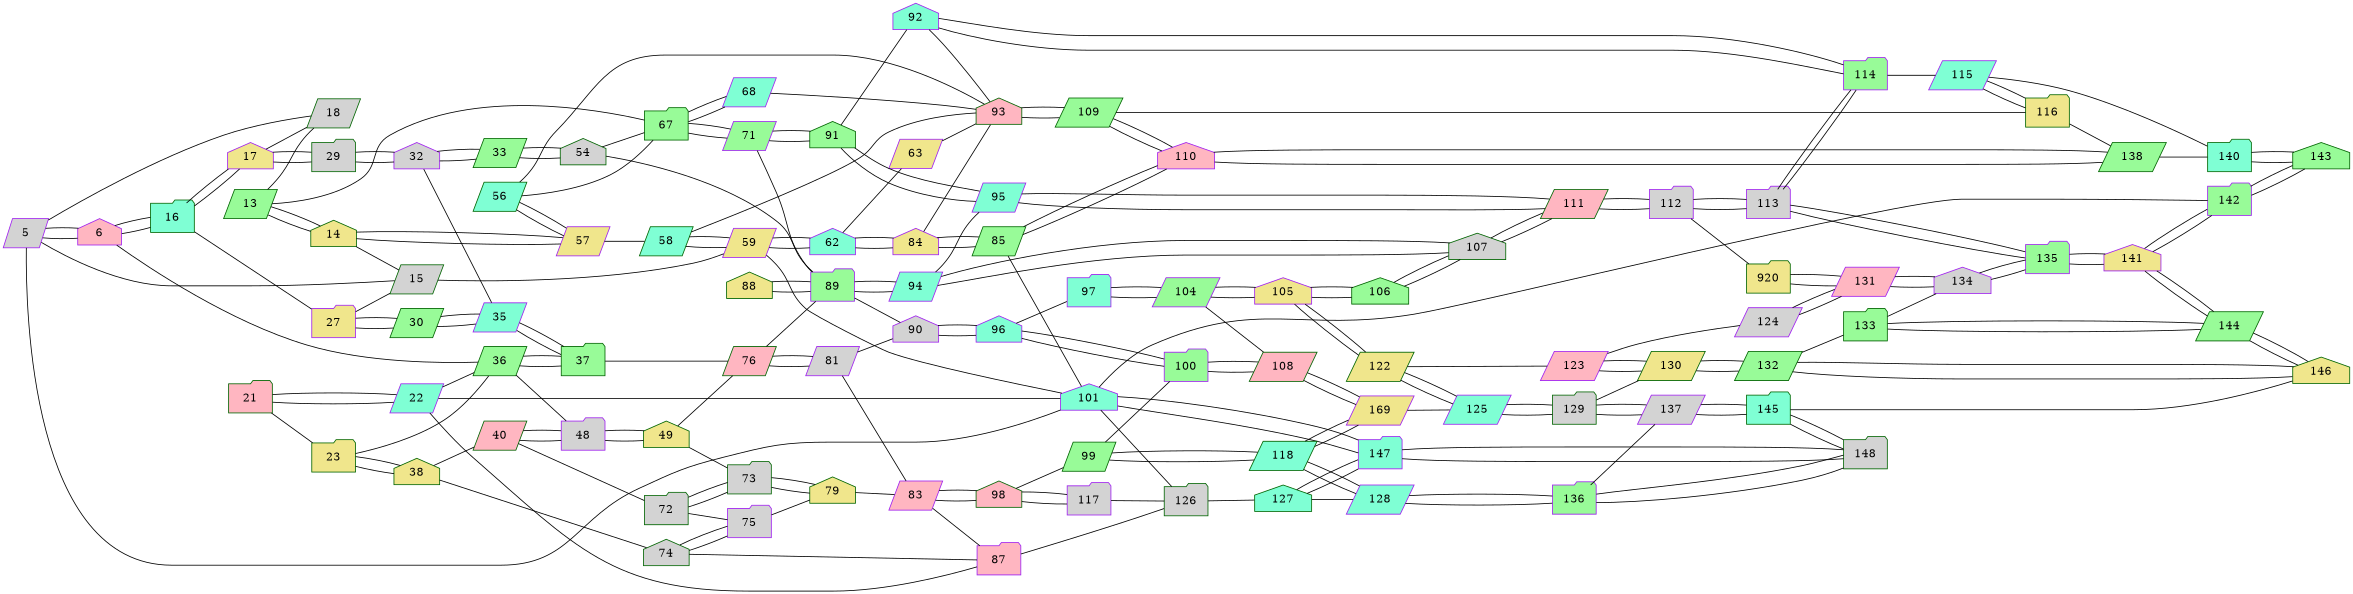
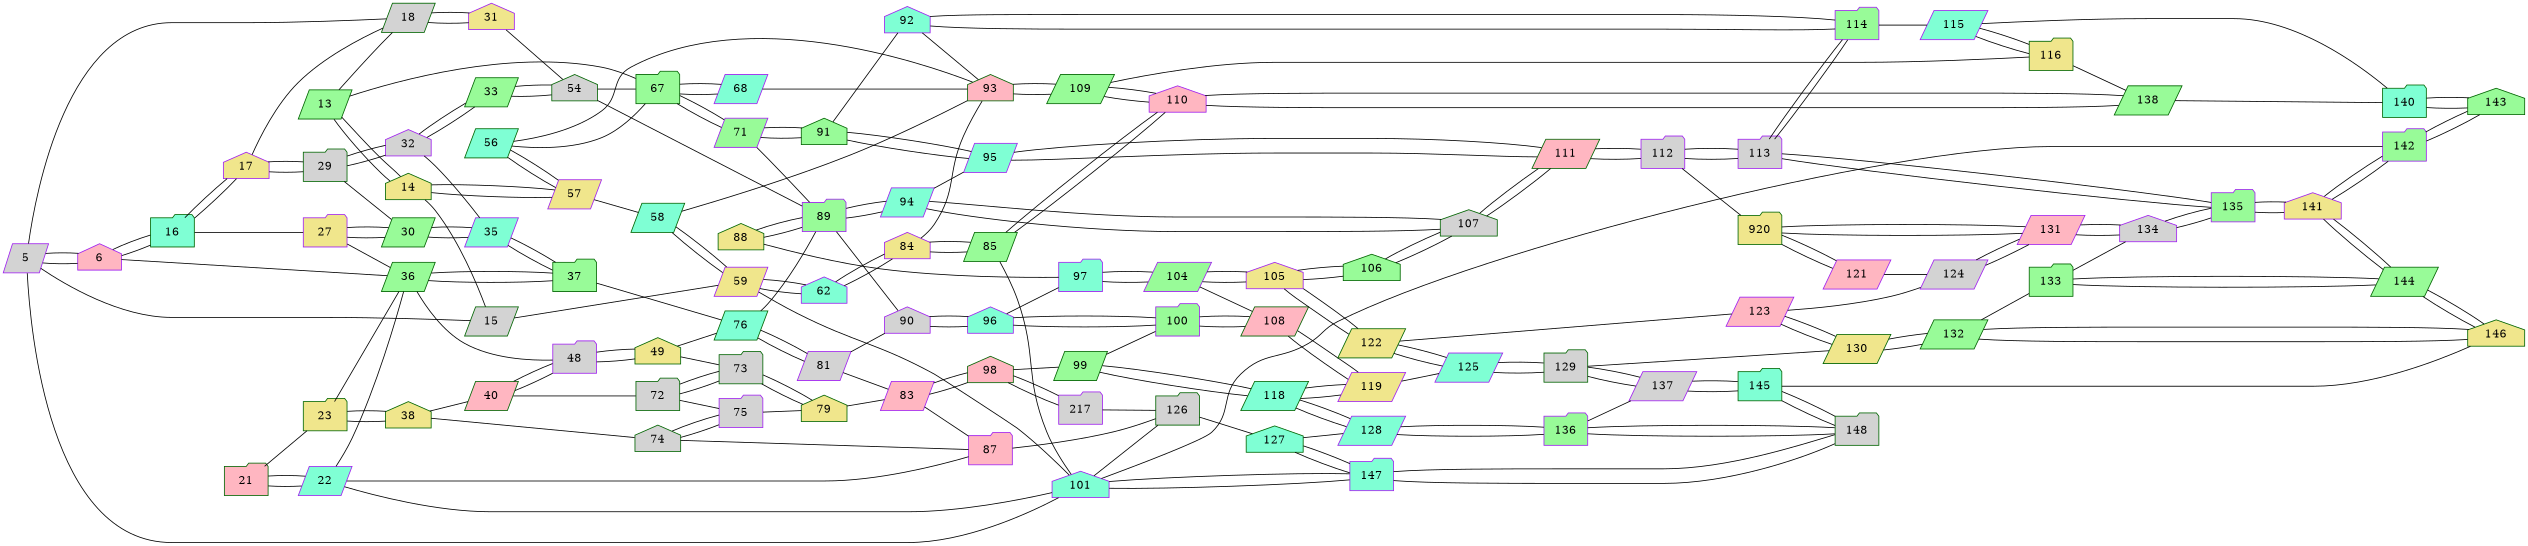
  graph {
    rankdir=LR
    node [color=darkgreen fillcolor=palegreen shape=parallelogram style=filled]
    5 [color=purple fillcolor=lightgrey super="+4"]
    6 [color=purple fillcolor=lightpink shape=house]
    15 [fillcolor=lightgrey]
    18 [fillcolor=lightgrey super="+12"]
    101 [color=purple fillcolor=aquamarine shape=house super="+86"]
    16 [fillcolor=aquamarine shape=folder]
    36 [super="+26+25+24"]
    59 [color=purple fillcolor=khaki super="+52"]
+   31 [color=purple fillcolor=khaki shape=house]
    126 [fillcolor=lightgrey shape=folder super="+102+103"]
    142 [color=purple shape=folder]
    147 [color=purple fillcolor=aquamarine shape=folder]
    17 [color=purple fillcolor=khaki shape=house]
    27 [color=purple fillcolor=khaki shape=folder super="+20"]
    37 [shape=folder]
    48 [color=purple fillcolor=lightgrey shape=folder super="+42+41"]
    13
    14 [fillcolor=khaki shape=house]
    67 [shape=folder super="+44+45+55"]
    57 [color=purple fillcolor=khaki]
    68 [color=purple fillcolor=aquamarine]
    71 [color=purple]
    58 [fillcolor=aquamarine]
    62 [color=purple fillcolor=aquamarine shape=house]
    29 [fillcolor=lightgrey shape=folder]
    30 [super="+28"]
    32 [color=purple fillcolor=lightgrey shape=house]
    54 [fillcolor=lightgrey shape=house super="+43+34"]
    21 [fillcolor=lightpink shape=folder]
    22 [color=purple fillcolor=aquamarine super="+2+8"]
    23 [fillcolor=khaki shape=folder]
    87 [color=purple fillcolor=lightpink shape=folder super="+46+82"]
    38 [fillcolor=khaki shape=house]
    40 [fillcolor=lightpink super="+39"]
    74 [fillcolor=lightgrey shape=house super="+47"]
    35 [color=purple fillcolor=aquamarine]
    33
    89 [color=purple shape=folder super="+70+69+78"]
-   76 [fillcolor=lightpink super="+51"]
+   76 [fillcolor=aquamarine super="+51"]
    49 [fillcolor=khaki shape=house]
    81 [color=purple fillcolor=lightgrey]
    72 [fillcolor=lightgrey shape=folder]
    75 [color=purple fillcolor=lightgrey shape=folder]
    73 [fillcolor=lightgrey shape=folder]
    79 [fillcolor=khaki shape=house]
    90 [color=purple fillcolor=lightgrey shape=house]
    94 [color=purple fillcolor=aquamarine]
    56 [fillcolor=aquamarine]
    93 [fillcolor=lightpink shape=house super="+66+64+60+61"]
    109
-   63 [color=purple fillcolor=khaki]
    84 [color=purple fillcolor=khaki shape=house]
    85
    91 [shape=house]
    92 [color=purple fillcolor=aquamarine shape=house]
    95 [color=purple fillcolor=aquamarine]
    83 [color=purple fillcolor=lightpink super="+80"]
    98 [fillcolor=lightpink shape=house]
    96 [color=purple fillcolor=aquamarine shape=house]
    99
-   117 [color=purple fillcolor=lightgrey shape=folder]
+   117 [color=purple fillcolor=lightgrey shape=folder label=217]
    110 [color=purple fillcolor=lightpink shape=house]
    138
    127 [fillcolor=aquamarine shape=house]
    88 [fillcolor=khaki shape=house]
    97 [color=purple fillcolor=aquamarine shape=folder]
    104 [color=purple]
    107 [fillcolor=lightgrey shape=house]
    100 [color=purple shape=folder]
    114 [color=purple shape=folder]
    111 [fillcolor=lightpink]
    115 [color=purple fillcolor=aquamarine]
    116 [fillcolor=khaki shape=folder]
    112 [color=purple fillcolor=lightgrey shape=folder]
    108 [fillcolor=lightpink]
    105 [color=purple fillcolor=khaki shape=house]
    118 [fillcolor=aquamarine]
-   119 [color=purple fillcolor=khaki label=169]
+   119 [color=purple fillcolor=khaki]
    128 [color=purple fillcolor=aquamarine]
    143 [shape=house]
    148 [fillcolor=lightgrey shape=folder]
    106 [shape=house]
    122 [fillcolor=khaki]
    125 [color=purple fillcolor=aquamarine]
    123 [color=purple fillcolor=lightpink]
    140 [fillcolor=aquamarine shape=folder super="+139"]
    113 [color=purple fillcolor=lightgrey shape=folder]
    n88 [fillcolor=khaki label=920 shape=folder]
    135 [color=purple shape=folder]
+   121 [color=purple fillcolor=lightpink]
    131 [color=purple fillcolor=lightpink]
    141 [color=purple fillcolor=khaki shape=house]
    136 [color=purple shape=folder]
    129 [fillcolor=lightgrey shape=folder]
    124 [color=purple fillcolor=lightgrey]
    134 [color=purple fillcolor=lightgrey shape=house]
    130 [fillcolor=khaki]
    132
    137 [color=purple fillcolor=lightgrey]
    145 [fillcolor=aquamarine shape=folder]
    133 [shape=folder]
    146 [fillcolor=khaki shape=house]
    144
    5 -- 6
    5 -- 6
    5 -- 15
    5 -- 18
    5 -- 101
    6 -- 16
    6 -- 16
    6 -- 36
    15 -- 59
+   18 -- 31 [weight=2]
+   18 -- 31
    101 -- 126
    101 -- 142
    101 -- 147
    101 -- 147
    16 -- 17
    16 -- 17
    16 -- 27
    36 -- 37
    36 -- 37
    36 -- 48 [weight=2]
    59 -- 101
    59 -- 62
    59 -- 62
+   31 -- 54
    126 -- 127
    142 -- 143
    142 -- 143
    147 -- 148
    147 -- 148
    17 -- 18
    17 -- 29
    17 -- 29
-   27 -- 15 [weight=2]
+   27 -- 36 [weight=2]
    27 -- 30 [weight=2]
    27 -- 30
    37 -- 76
    48 -- 49
    48 -- 49
    13 -- 18
    13 -- 14
    13 -- 14
    13 -- 67
    14 -- 15
    14 -- 57
    14 -- 57
    67 -- 68 [weight=2]
    67 -- 68
    67 -- 71
    67 -- 71
    57 -- 58
    68 -- 93
    71 -- 89
    71 -- 91
    71 -- 91
    58 -- 59
    58 -- 59
    58 -- 93
-   62 -- 63
    62 -- 84
    62 -- 84
+   29 -- 30
    29 -- 32
    29 -- 32
    30 -- 35
    30 -- 35
    32 -- 35
    32 -- 33
    32 -- 33
    54 -- 67
    54 -- 89
    21 -- 22 [weight=2]
    21 -- 22
    21 -- 23
    22 -- 101 [weight=2]
    22 -- 36
    22 -- 87
    23 -- 36
    23 -- 38
    23 -- 38
    87 -- 126
    38 -- 40
    38 -- 74
    40 -- 48 [weight=2]
    40 -- 48
    40 -- 72
    74 -- 87 [weight=2]
    74 -- 75
    74 -- 75
    35 -- 37
    35 -- 37
    33 -- 54 [weight=2]
    33 -- 54
    89 -- 90
    89 -- 94
    89 -- 94
    76 -- 89 [weight=2]
    76 -- 81
    76 -- 81
    49 -- 76
    49 -- 73
    81 -- 90
    81 -- 83
    72 -- 75
    72 -- 73
    72 -- 73
    75 -- 79
    73 -- 79
    73 -- 79
    79 -- 83
    90 -- 96
    90 -- 96
    94 -- 95
    94 -- 107
    94 -- 107
    56 -- 67
    56 -- 57
    56 -- 57
    56 -- 93
    93 -- 109
    93 -- 109
    109 -- 110
    109 -- 110
    109 -- 116
-   63 -- 93
    84 -- 93
    84 -- 85
    84 -- 85
    85 -- 101
    85 -- 110
    85 -- 110
    91 -- 92
    91 -- 95
    91 -- 95
    92 -- 93
    92 -- 114
    92 -- 114
    95 -- 111
    95 -- 111
    83 -- 87
    83 -- 98
    83 -- 98
    98 -- 99
    98 -- 117
    98 -- 117
    96 -- 97
    96 -- 100
    96 -- 100
    99 -- 100
    99 -- 118
    99 -- 118
    117 -- 126 [weight=2]
    110 -- 138
    110 -- 138
    138 -- 140
    127 -- 147
    127 -- 147
    127 -- 128
    88 -- 89 [weight=2]
    88 -- 89
+   88 -- 97
    97 -- 104
    97 -- 104
    104 -- 108
    104 -- 105
    104 -- 105
    107 -- 111
    107 -- 111
    100 -- 108
    100 -- 108
    114 -- 115
    111 -- 112
    111 -- 112
    115 -- 116
    115 -- 116
    115 -- 140
    116 -- 138
    112 -- 113
    112 -- 113
    112 -- n88
    108 -- 119
    108 -- 119
    105 -- 106
    105 -- 106
    105 -- 122
    105 -- 122
    118 -- 119
    118 -- 119
    118 -- 128
    118 -- 128
    119 -- 125
    128 -- 136
    128 -- 136
    106 -- 107
    106 -- 107
    122 -- 125
    122 -- 125
    122 -- 123
    125 -- 129
    125 -- 129
    123 -- 124
    123 -- 130
    123 -- 130
    140 -- 143 [weight=2]
    140 -- 143
    113 -- 114
    113 -- 114
    113 -- 135
    113 -- 135
+   n88 -- 121
+   n88 -- 121
    n88 -- 131
    n88 -- 131
    135 -- 141
    135 -- 141
+   121 -- 124
    131 -- 134
    131 -- 134
    141 -- 142
    141 -- 142
    141 -- 144
    141 -- 144
    136 -- 148
    136 -- 148
    136 -- 137
    129 -- 130
    129 -- 137
    129 -- 137
    124 -- 131
    124 -- 131
    134 -- 135
    134 -- 135
    130 -- 132
    130 -- 132
    132 -- 133
    132 -- 146
    132 -- 146
    137 -- 145
    137 -- 145
    145 -- 148
    145 -- 148
    145 -- 146
    133 -- 134
    133 -- 144
    133 -- 144
    144 -- 146
    144 -- 146
  }
